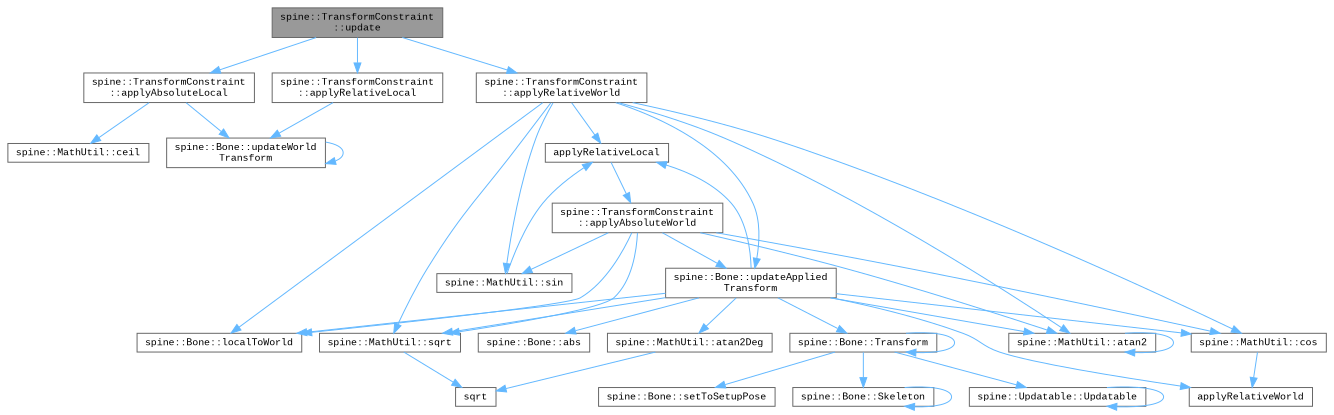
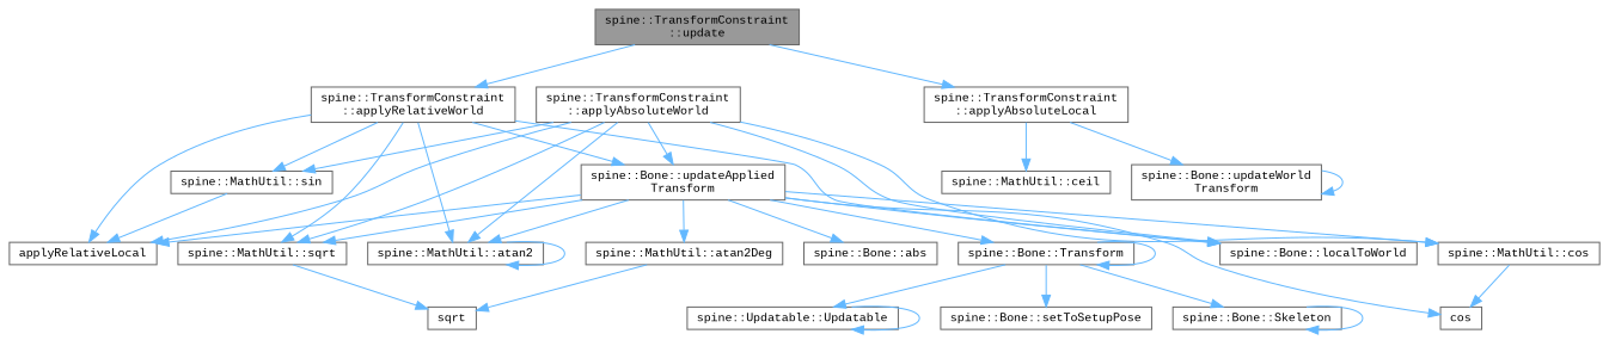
  digraph {
    fontname="Liberation Mono"
    rankdir=TB
    node [color=grey40 fillcolor=white fontname="Liberation Mono" fontsize=10 shape=box style=filled]
    edge [color=steelblue1 fontname="Liberation Mono" fontsize=10 labelfontname=Helvetica labelfontsize=10 style=solid]
    n1 [color=gray40 fillcolor=grey60 fontcolor=black height=0.2 label="spine::TransformConstraint\l::update" width=0.4]
    n2 [height=0.2 label="spine::TransformConstraint\l::applyAbsoluteLocal" width=0.4]
-   n3 [height=0.2 label="spine::TransformConstraint\l::applyRelativeLocal" width=0.4]
    n4 [height=0.2 label="spine::TransformConstraint\l::applyRelativeWorld" width=0.4]
    n5 [height=0.2 label="spine::MathUtil::ceil" width=0.4]
    n6 [height=0.2 label="spine::Bone::updateWorld\lTransform" width=0.4]
    n7 [height=0.2 label="spine::TransformConstraint\l::applyAbsoluteWorld" width=0.4]
    n8 [height=0.2 label="spine::MathUtil::atan2" width=0.4]
    n9 [height=0.2 label="spine::MathUtil::cos" width=0.4]
    n10 [height=0.2 label="spine::Bone::localToWorld" width=0.4]
    n11 [height=0.2 label=applyRelativeLocal width=0.4]
    n12 [height=0.2 label="spine::MathUtil::sin" width=0.4]
    n13 [height=0.2 label="spine::MathUtil::sqrt" width=0.4]
    n14 [height=0.2 label="spine::Bone::updateApplied\lTransform" width=0.4]
-   n15 [height=0.2 label=applyRelativeWorld width=0.4]
+   n15 [height=0.2 label=cos width=0.4]
    n16 [height=0.2 label=sqrt width=0.4]
    n17 [height=0.2 label="spine::Bone::abs" width=0.4]
    n18 [height=0.2 label="spine::MathUtil::atan2Deg" width=0.4]
    n19 [height=0.2 label="spine::Bone::Transform" width=0.4]
    n20 [height=0.2 label="spine::Bone::setToSetupPose" width=0.4]
    n21 [height=0.2 label="spine::Bone::Skeleton" width=0.4]
    n22 [height=0.2 label="spine::Updatable::Updatable" width=0.4]
    n1 -> n2
-   n1 -> n3
    n1 -> n4
    n2 -> n5
    n2 -> n6
-   n3 -> n6
    n4 -> n8
-   n4 -> n9
    n4 -> n10
    n4 -> n11
    n4 -> n12
    n4 -> n13
    n4 -> n14
    n6 -> n6
    n7 -> n8
    n7 -> n9
    n7 -> n10
-   n11 -> n7
+   n7 -> n11
    n7 -> n12
    n7 -> n13
    n7 -> n14
    n8 -> n8
    n9 -> n15
    n12 -> n11
    n13 -> n16
    n14 -> n8
    n14 -> n9
    n14 -> n10
    n14 -> n11
    n14 -> n13
    n14 -> n15
    n14 -> n17
    n14 -> n18
    n14 -> n19
    n18 -> n16
    n19 -> n19
    n19 -> n20
    n19 -> n21
    n19 -> n22
    n21 -> n21
    n22 -> n22
  }
